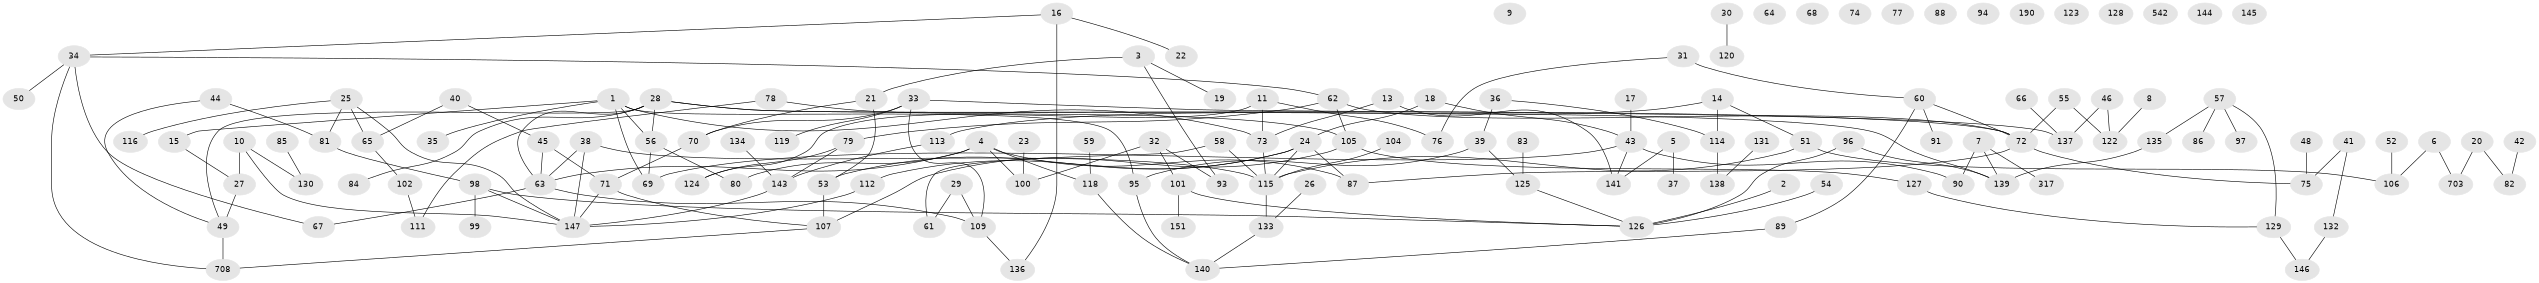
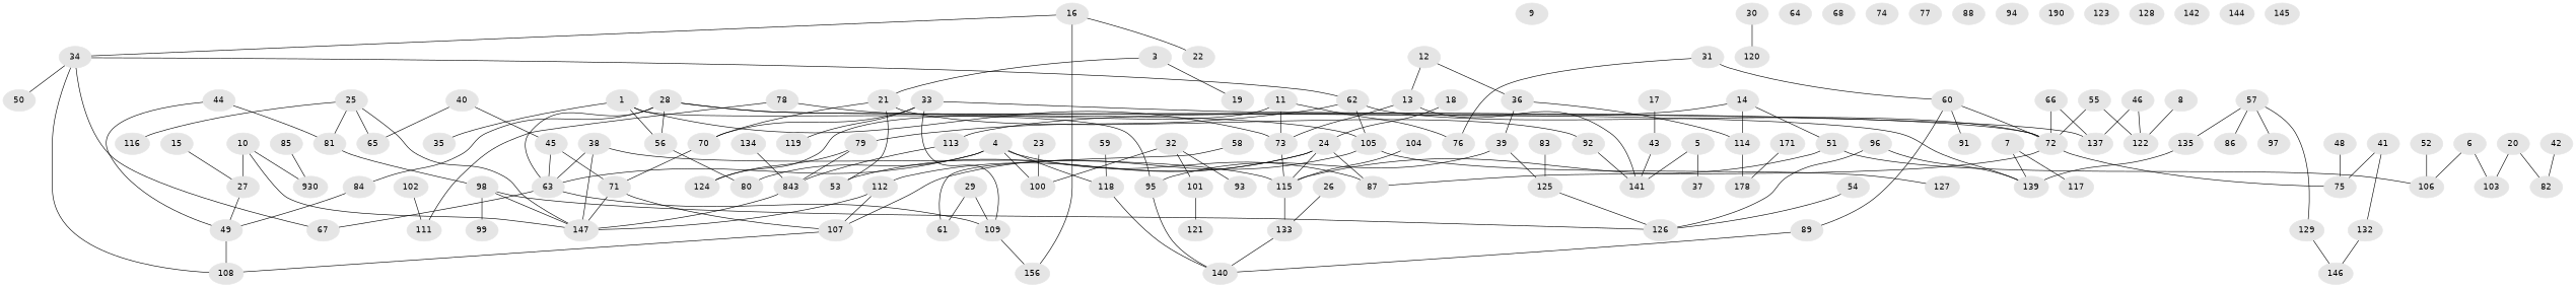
  graph {
    fontname="DejaVu Sans"
    node [color=gray90 fontname="DejaVu Sans" style=filled]
    edge [fontname="DejaVu Sans"]
    1
    15
    35
    56
-   69
    73
    95
    27
    80
    115
    140
-   2
    126
    3
    19
    21
    93
    53
    70
+   92
    4
    63
    87
    100
    118
    109
    67
    5
    37
    141
    6
-   103 [label=703]
+   103
    106
    7
-   90
-   117 [label=317]
+   117
    139
    8
    122
    9
    10
-   130
+   130 [label=930]
    147
    49
    11
    76
    124
+   12
    13
    36
    114
    39
    14
    51
    113
-   143
-   138
+   143 [label=843]
+   138 [label=178]
    16
    22
    34
-   136
+   136 [label=156]
    50
    62
-   108 [label=708]
+   108
    17
    43
    18
    24
    112
    20
    82
    107
    71
    23
    133
    25
    65
    81
    116
    102
    98
    26
    28
    72
    84
    75
    29
    61
    30
    120
    31
    60
    89
    91
    32
    101
-   121 [label=151]
+   121
    33
    119
    137
    79
    105
    125
    38
    40
    45
    41
    132
    146
    42
    44
    46
    48
    52
    54
    55
    57
    86
    97
    129
    135
    58
    59
    127
    64
    111
    66
    68
    74
    77
    78
    99
    83
    85
    88
    94
    96
    104
    n139 [label=190]
    123
    128
-   131
+   131 [label=171]
    134
-   142 [label=542]
+   142
    144
    145
-   1 -- 15
    1 -- 35
    1 -- 56
-   1 -- 69
    1 -- 73
    1 -- 95
    15 -- 27
-   56 -- 69
    56 -- 80
    73 -- 115
    95 -- 140
    27 -- 49
    115 -- 133
-   2 -- 126
    3 -- 19
    3 -- 21
-   3 -- 93
    21 -- 53
    21 -- 70
-   53 -- 107
+   21 -- 92
+   112 -- 107
    70 -- 71
+   92 -- 141
    4 -- 80
    4 -- 63
    4 -- 87
    4 -- 100
    4 -- 118
    63 -- 109
    63 -- 67
    118 -- 140
    109 -- 136
    5 -- 37
    5 -- 141
    6 -- 103
    6 -- 106
-   7 -- 90
    7 -- 117
    7 -- 139
    8 -- 122
    10 -- 27
    10 -- 130
    10 -- 147
    49 -- 108
    11 -- 73
    11 -- 76
    11 -- 124
+   12 -- 13
+   12 -- 36
    13 -- 73
    13 -- 141
    36 -- 114
    36 -- 39
    114 -- 138
    39 -- 95
    39 -- 125
    14 -- 114
    14 -- 51
    14 -- 113
    51 -- 115
    51 -- 106
    113 -- 143
    143 -- 147
    16 -- 22
    16 -- 34
    16 -- 136
    34 -- 67
    34 -- 50
    34 -- 62
    34 -- 108
    62 -- 72
    62 -- 79
    62 -- 105
    17 -- 43
-   43 -- 69
    43 -- 141
-   43 -- 90
-   18 -- 43
    18 -- 24
    24 -- 115
    24 -- 53
    24 -- 87
    24 -- 112
    112 -- 147
    20 -- 103
    20 -- 82
    107 -- 108
    71 -- 147
    71 -- 107
    23 -- 100
    133 -- 140
    25 -- 147
    25 -- 65
    25 -- 81
    25 -- 116
-   65 -- 102
    81 -- 98
    102 -- 111
    98 -- 126
    98 -- 147
    98 -- 99
    26 -- 133
    28 -- 56
    28 -- 63
    28 -- 139
-   28 -- 49
+   84 -- 49
    28 -- 72
    28 -- 84
    72 -- 87
    72 -- 75
    29 -- 109
    29 -- 61
    30 -- 120
    31 -- 76
    31 -- 60
    60 -- 72
    60 -- 89
    60 -- 91
    89 -- 140
    32 -- 93
    32 -- 100
    32 -- 101
-   101 -- 126
    101 -- 121
    33 -- 70
    33 -- 109
    33 -- 119
    33 -- 137
    79 -- 124
    79 -- 143
    105 -- 107
    105 -- 127
    125 -- 126
    38 -- 115
    38 -- 63
    38 -- 147
    40 -- 65
    40 -- 45
    45 -- 63
    45 -- 71
    41 -- 75
    41 -- 132
    132 -- 146
    42 -- 82
    44 -- 49
    44 -- 81
    46 -- 122
    46 -- 137
    48 -- 75
    52 -- 106
    54 -- 126
    55 -- 122
    55 -- 72
    57 -- 86
    57 -- 97
    57 -- 129
    57 -- 135
    129 -- 146
    135 -- 139
-   58 -- 115
    58 -- 61
    59 -- 118
-   127 -- 129
+   66 -- 72
    66 -- 137
    78 -- 105
    78 -- 111
    83 -- 125
    85 -- 130
    96 -- 126
    96 -- 139
    104 -- 115
    131 -- 138
    134 -- 143
  }
